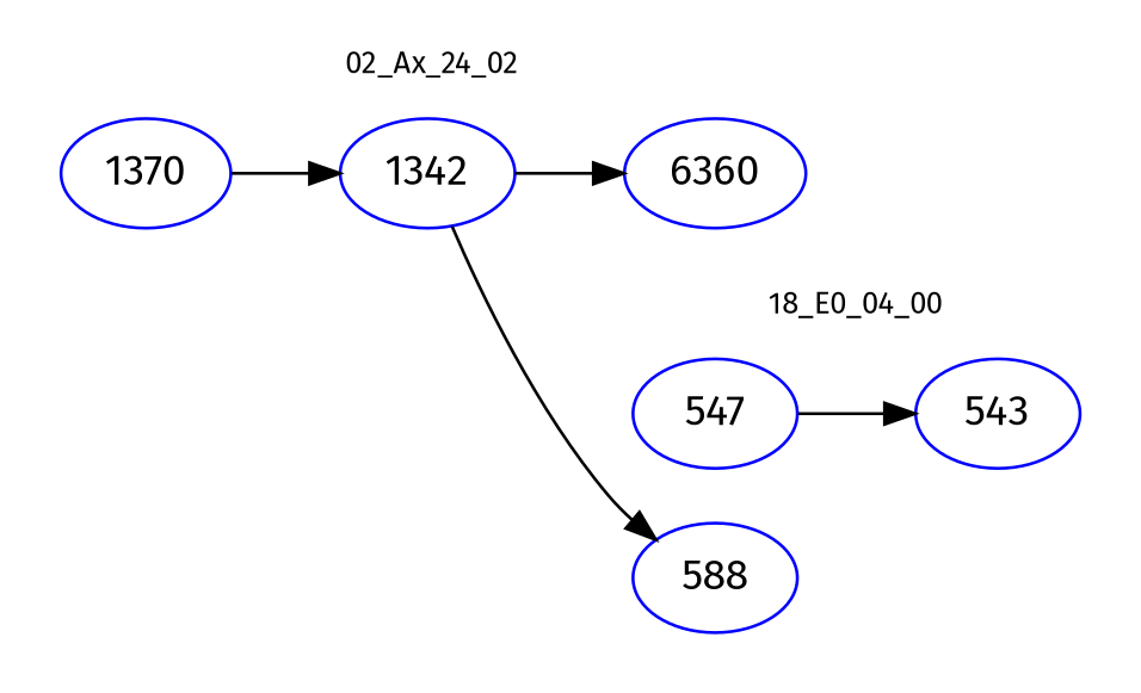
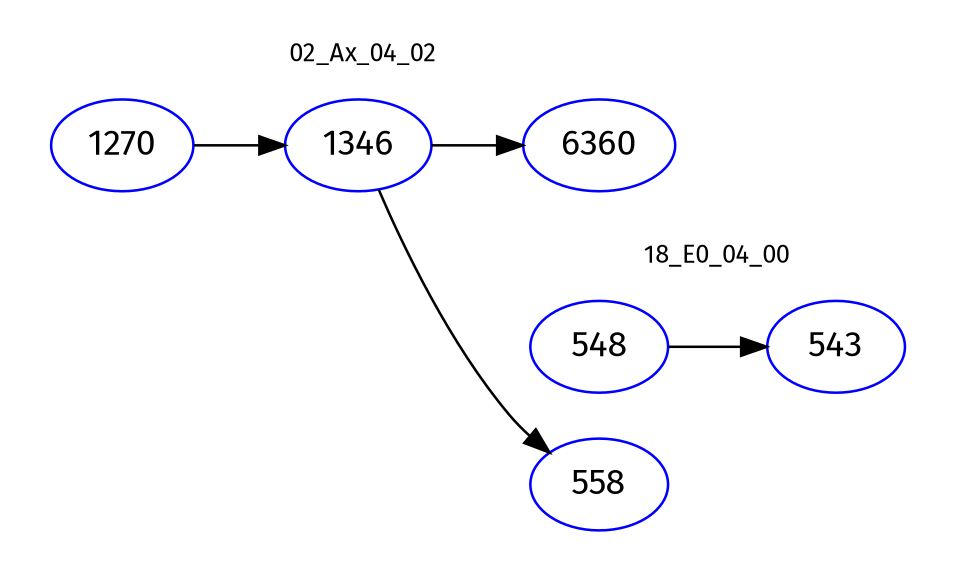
  digraph {
    fontname="Fira Sans"
    rankdir=LR
    node [color=blue fontname="Fira Sans"]
    edge [color=black fontname="Fira Sans"]
-   n1 [label=1370]
-   n2 [label=1342]
+   n1 [label=1270]
+   n2 [label=1346]
    n3 [label=6360]
-   n4 [label=547]
+   n4 [label=548]
    n5 [label=543]
-   n6 [label=588]
+   n6 [label=558]
    subgraph cluster_1 {
      color=white
      fontsize=10
-     label="02_Ax_24_02"
+     label="02_Ax_04_02"
      n1
      n2
      n3
    }
    subgraph cluster_2 {
      color=white
      fontsize=10
      label="18_E0_04_00"
      n4
      n5
      n6
    }
    n1 -> n2
    n2 -> n3
    n2 -> n6
    n4 -> n5
  }
